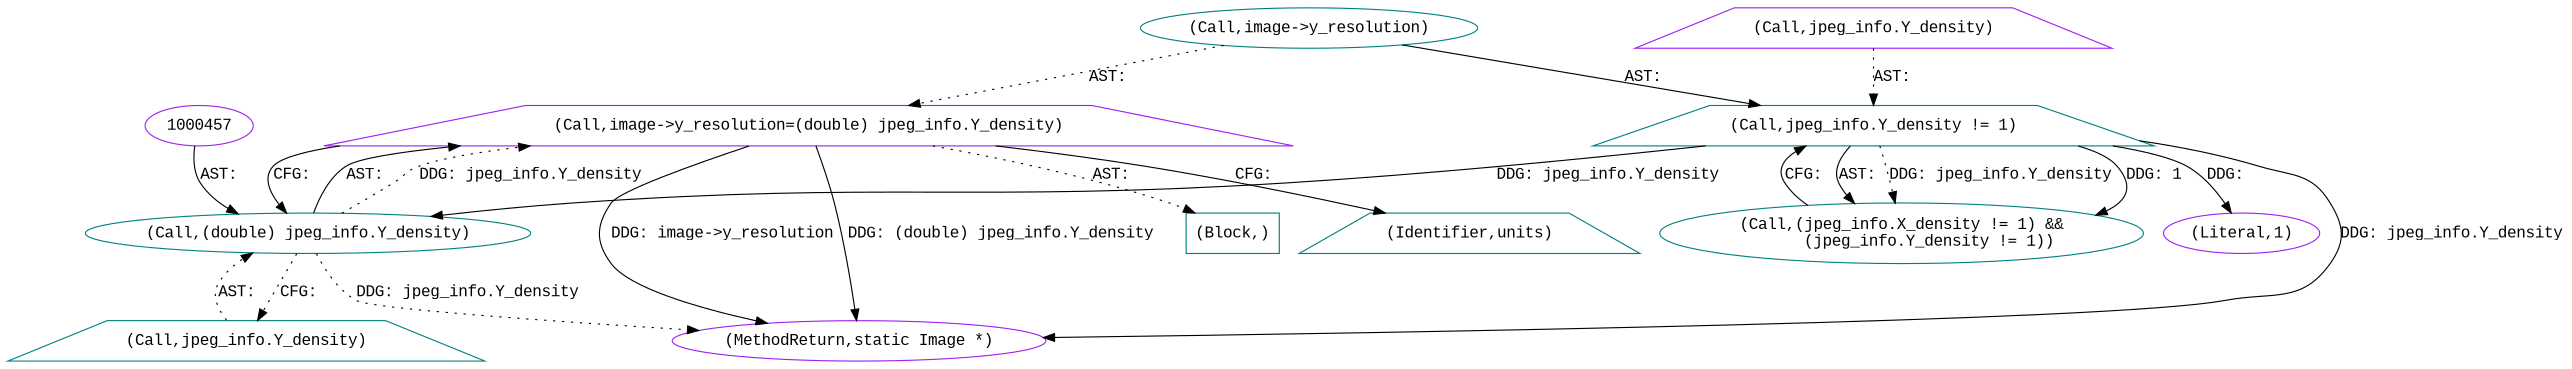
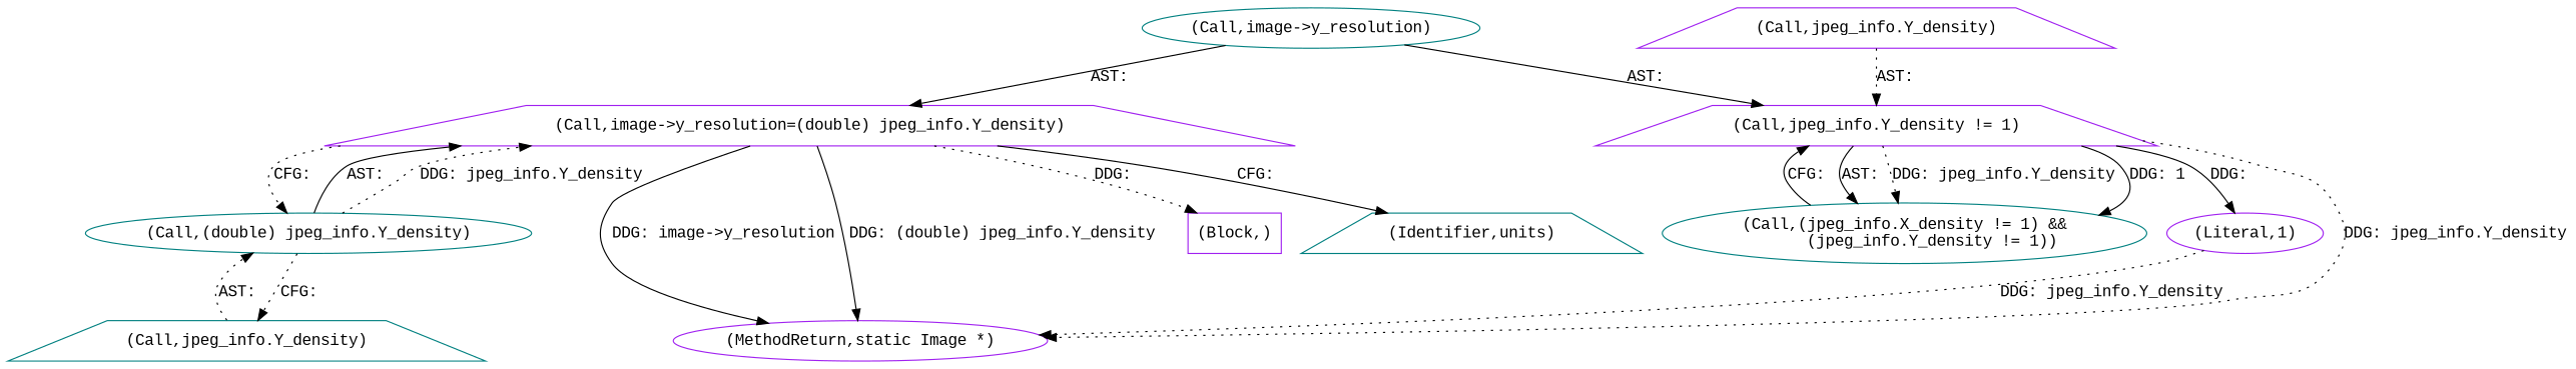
  digraph {
    fontname="Liberation Mono"
    node [color=purple fontname="Liberation Mono" shape=ellipse]
    edge [fontname="Liberation Mono" style=solid]
    n1 [label="(Call,image->y_resolution=(double) jpeg_info.Y_density)" shape=trapezium]
    n2 [color=teal label="(Call,(double) jpeg_info.Y_density)"]
-   n3 [color=teal label="(Block,)" shape=box]
+   n3 [label="(Block,)" shape=box]
    n4 [label="(MethodReturn,static Image *)"]
    n5 [color=teal label="(Identifier,units)" shape=trapezium]
    n6 [color=teal label="(Call,jpeg_info.Y_density)" shape=trapezium]
-   n7 [color=teal label="(Call,jpeg_info.Y_density != 1)" shape=trapezium]
+   n7 [label="(Call,jpeg_info.Y_density != 1)" shape=trapezium]
    n8 [color=teal label="(Call,(jpeg_info.X_density != 1) &&\n      (jpeg_info.Y_density != 1))"]
    n9 [label="(Literal,1)"]
    n10 [label="(Call,jpeg_info.Y_density)" shape=trapezium]
    n11 [color=teal label="(Call,image->y_resolution)"]
-   1000457
-   n1 -> n2 [label="CFG: "]
-   n1 -> n3 [label="AST: " style=dotted]
+   n1 -> n2 [label="CFG: " style=dotted]
+   n1 -> n3 [label="DDG: " style=dotted]
    n1 -> n4 [label="DDG: image->y_resolution"]
    n1 -> n4 [label="DDG: (double) jpeg_info.Y_density"]
    n1 -> n5 [label="CFG: "]
    n2 -> n1 [label="AST: "]
    n2 -> n1 [label="DDG: jpeg_info.Y_density" style=dotted]
-   n2 -> n4 [label="DDG: jpeg_info.Y_density" style=dotted]
+   n9 -> n4 [label="DDG: jpeg_info.Y_density" style=dotted]
    n2 -> n6 [label="CFG: " style=dotted]
    n6 -> n2 [label="AST: " style=dotted]
-   n7 -> n2 [label="DDG: jpeg_info.Y_density"]
-   n7 -> n4 [label="DDG: jpeg_info.Y_density"]
+   n7 -> n4 [label="DDG: jpeg_info.Y_density" style=dotted]
    n7 -> n8 [label="AST: "]
    n7 -> n8 [label="DDG: jpeg_info.Y_density" style=dotted]
    n7 -> n8 [label="DDG: 1"]
    n7 -> n9 [label="DDG: "]
    n8 -> n7 [label="CFG: "]
    n10 -> n7 [label="AST: " style=dotted]
-   n11 -> n1 [label="AST: " style=dotted]
+   n11 -> n1 [label="AST: "]
    n11 -> n7 [label="AST: "]
-   1000457 -> n2 [label="AST: "]
  }
